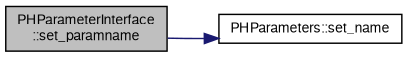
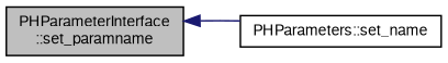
  digraph {
    rankdir=LR
    node [color=black fontname=FreeSans fontsize=10 shape=record]
    n1 [fillcolor=grey75 fontcolor=black height=0.2 label="PHParameterInterface\l::set_paramname" style=filled width=0.4]
    n2 [height=0.2 label="PHParameters::set_name" width=0.4]
-   n1 -> n2 [color=midnightblue fontname=FreeSans fontsize=10 labelfontname=FreeSans labelfontsize=10 style=solid]
+   n2 -> n1 [color=midnightblue fontname=FreeSans fontsize=10 labelfontname=FreeSans labelfontsize=10 style=solid]
  }
